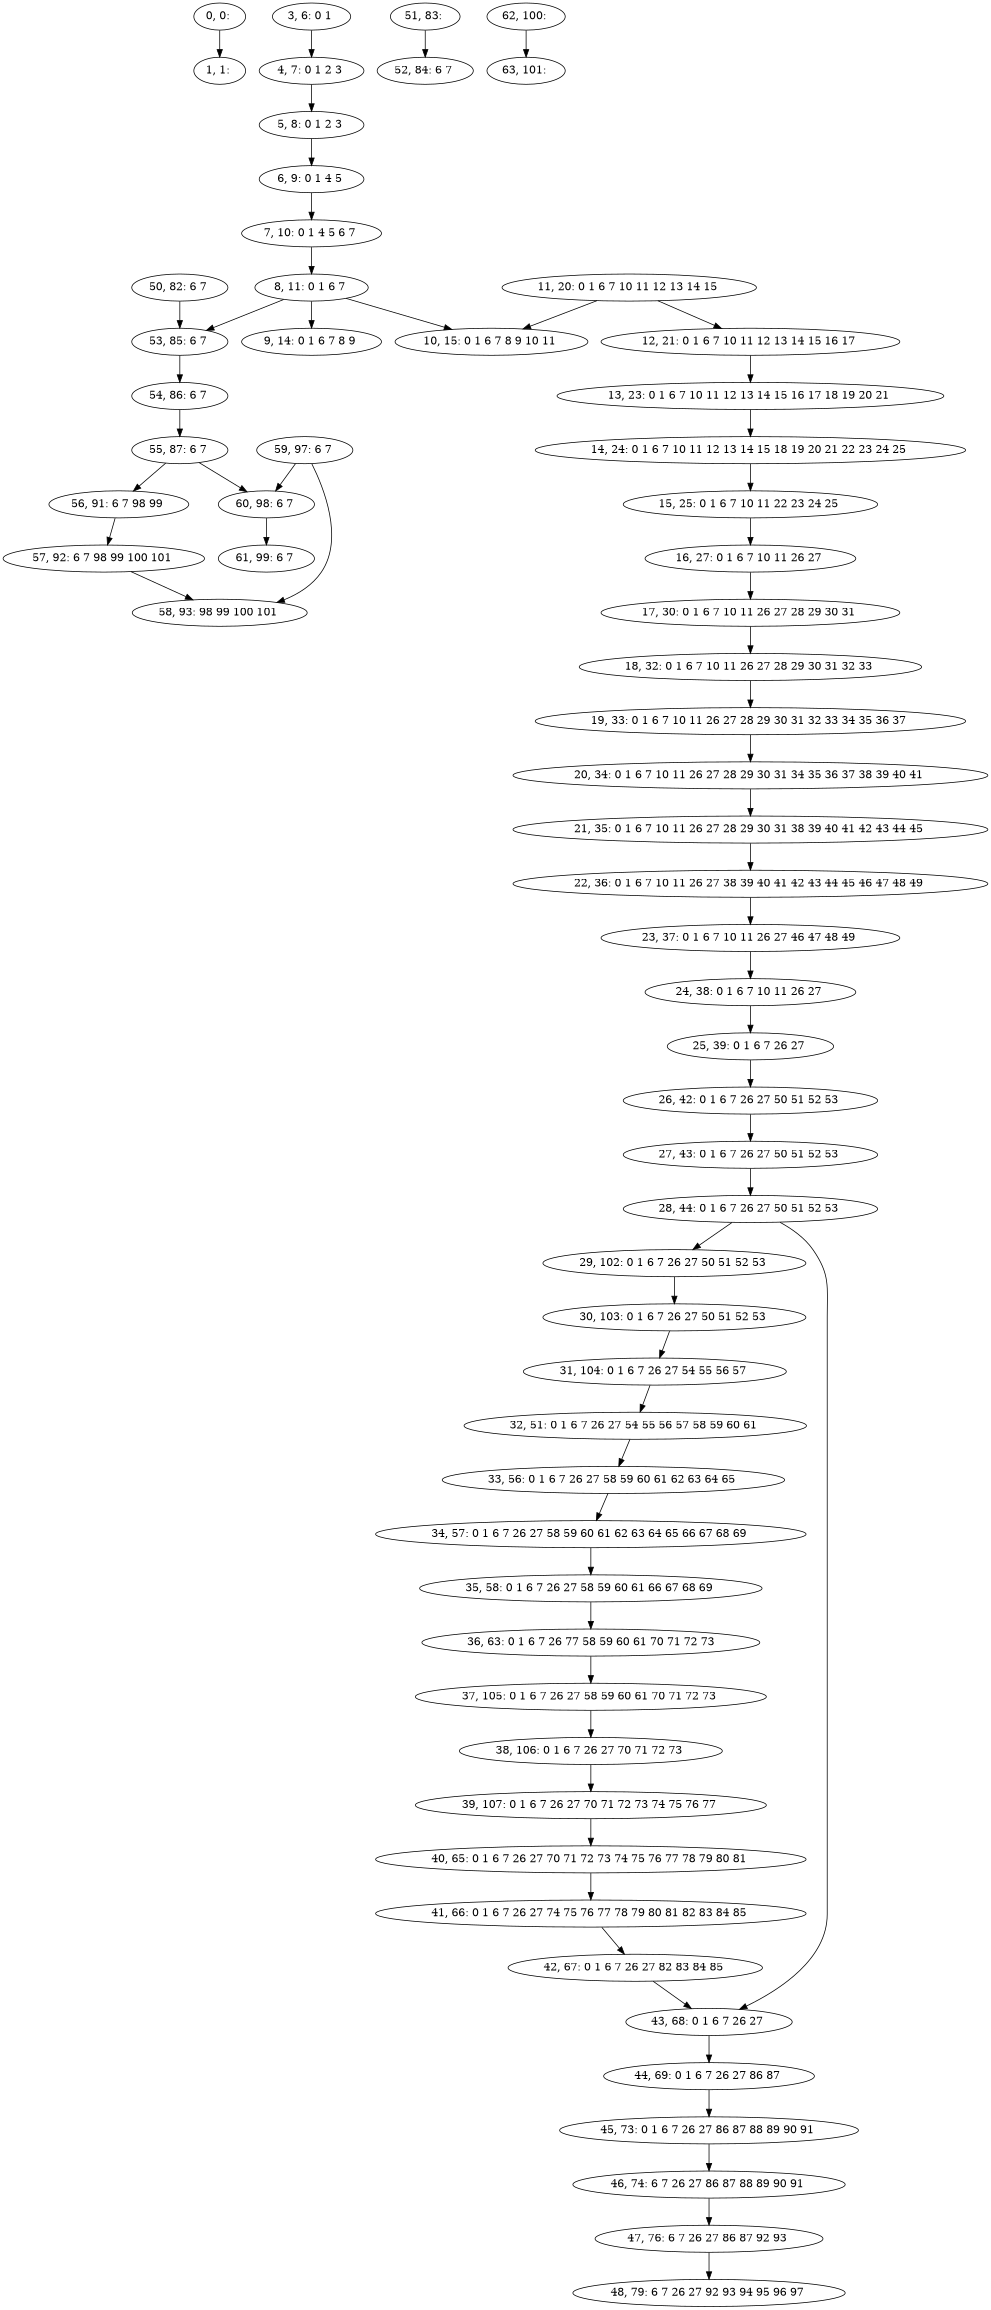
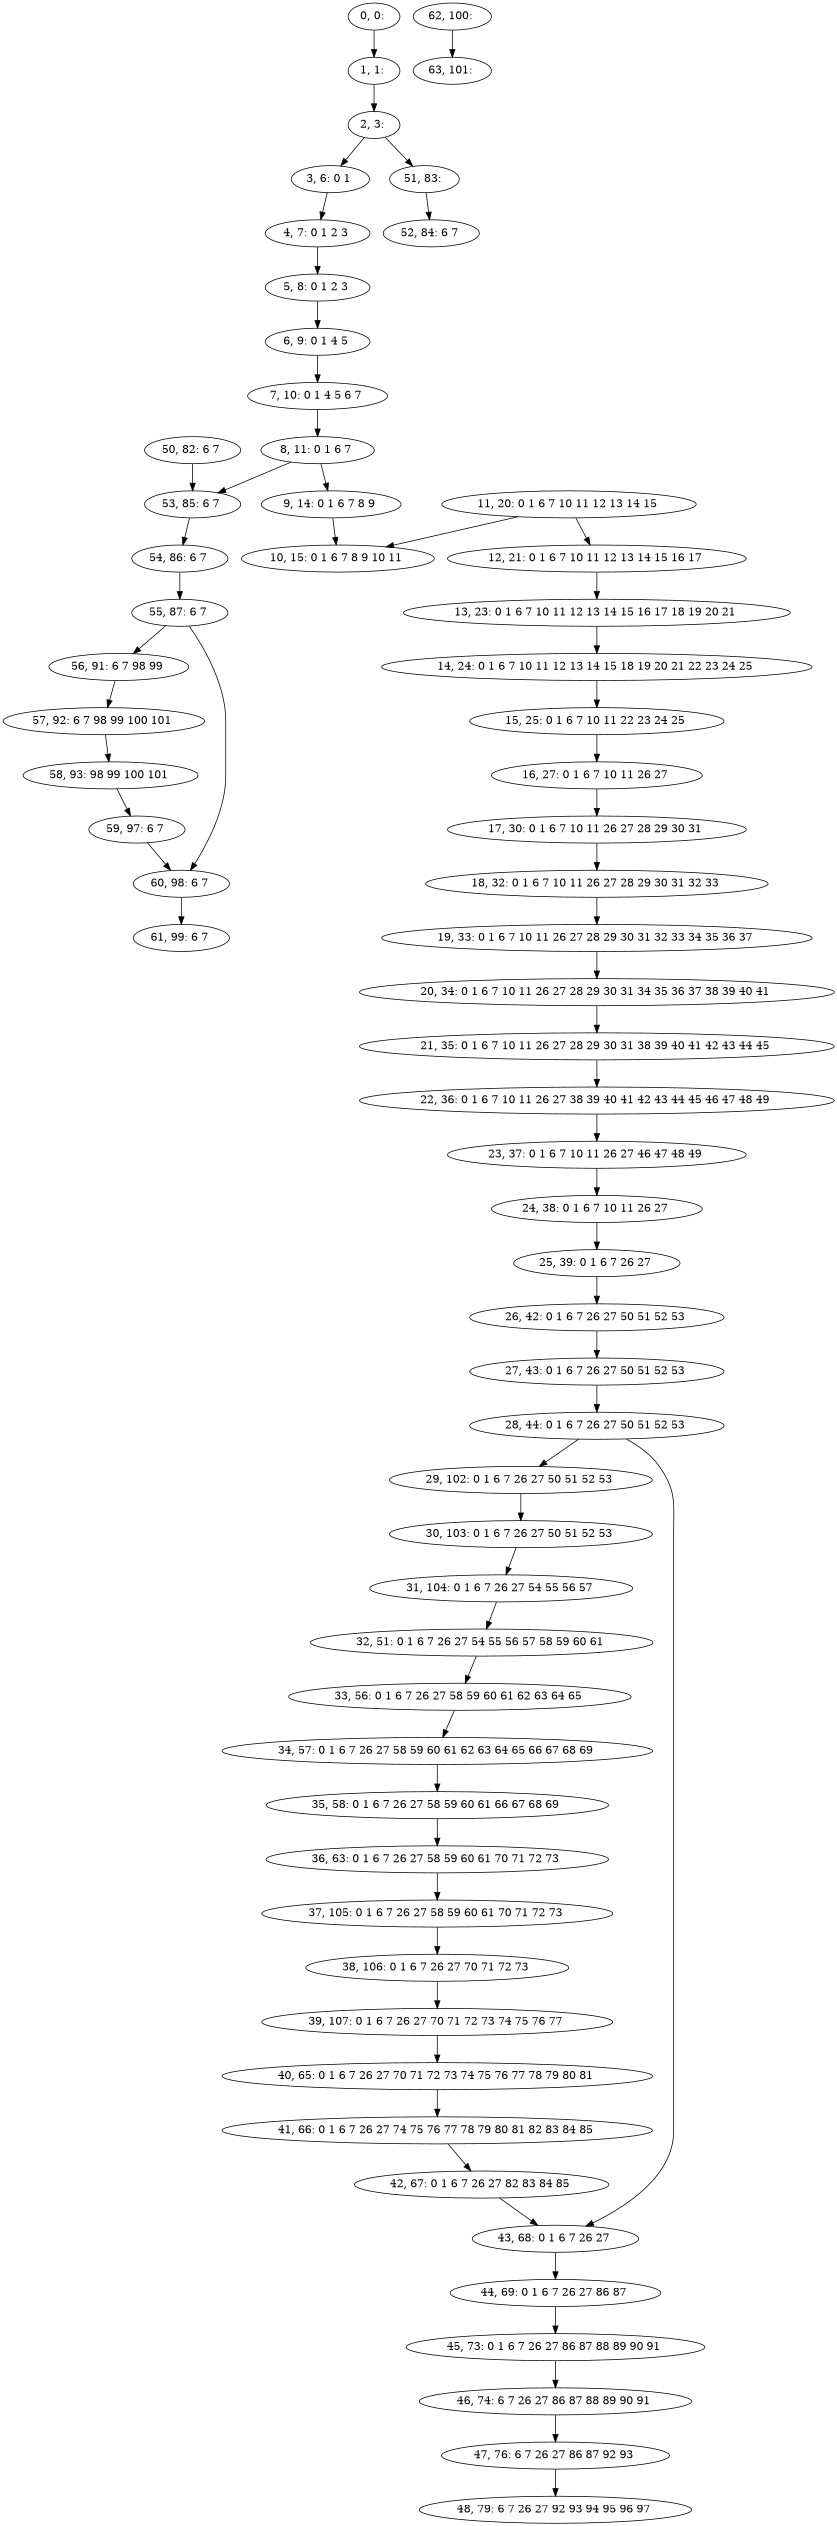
  digraph {
    n1 [label="0, 0: "]
    n2 [label="1, 1: "]
+   n3 [label="2, 3: "]
    n4 [label="3, 6: 0 1 "]
    n5 [label="51, 83: "]
    n6 [label="4, 7: 0 1 2 3 "]
    n7 [label="52, 84: 6 7 "]
    n8 [label="5, 8: 0 1 2 3 "]
    n9 [label="6, 9: 0 1 4 5 "]
    n10 [label="7, 10: 0 1 4 5 6 7 "]
    n11 [label="8, 11: 0 1 6 7 "]
    n12 [label="9, 14: 0 1 6 7 8 9 "]
    n13 [label="53, 85: 6 7 "]
    n14 [label="10, 15: 0 1 6 7 8 9 10 11 "]
    n15 [label="54, 86: 6 7 "]
    n16 [label="11, 20: 0 1 6 7 10 11 12 13 14 15 "]
    n17 [label="12, 21: 0 1 6 7 10 11 12 13 14 15 16 17 "]
    n18 [label="13, 23: 0 1 6 7 10 11 12 13 14 15 16 17 18 19 20 21 "]
    n19 [label="14, 24: 0 1 6 7 10 11 12 13 14 15 18 19 20 21 22 23 24 25 "]
    n20 [label="15, 25: 0 1 6 7 10 11 22 23 24 25 "]
    n21 [label="16, 27: 0 1 6 7 10 11 26 27 "]
    n22 [label="17, 30: 0 1 6 7 10 11 26 27 28 29 30 31 "]
    n23 [label="18, 32: 0 1 6 7 10 11 26 27 28 29 30 31 32 33 "]
    n24 [label="19, 33: 0 1 6 7 10 11 26 27 28 29 30 31 32 33 34 35 36 37 "]
    n25 [label="20, 34: 0 1 6 7 10 11 26 27 28 29 30 31 34 35 36 37 38 39 40 41 "]
    n26 [label="21, 35: 0 1 6 7 10 11 26 27 28 29 30 31 38 39 40 41 42 43 44 45 "]
    n27 [label="22, 36: 0 1 6 7 10 11 26 27 38 39 40 41 42 43 44 45 46 47 48 49 "]
    n28 [label="23, 37: 0 1 6 7 10 11 26 27 46 47 48 49 "]
    n29 [label="24, 38: 0 1 6 7 10 11 26 27 "]
    n30 [label="25, 39: 0 1 6 7 26 27 "]
    n31 [label="26, 42: 0 1 6 7 26 27 50 51 52 53 "]
    n32 [label="27, 43: 0 1 6 7 26 27 50 51 52 53 "]
    n33 [label="28, 44: 0 1 6 7 26 27 50 51 52 53 "]
    n34 [label="29, 102: 0 1 6 7 26 27 50 51 52 53 "]
    n35 [label="43, 68: 0 1 6 7 26 27 "]
    n36 [label="30, 103: 0 1 6 7 26 27 50 51 52 53 "]
    n37 [label="44, 69: 0 1 6 7 26 27 86 87 "]
    n38 [label="31, 104: 0 1 6 7 26 27 54 55 56 57 "]
    n39 [label="32, 51: 0 1 6 7 26 27 54 55 56 57 58 59 60 61 "]
    n40 [label="33, 56: 0 1 6 7 26 27 58 59 60 61 62 63 64 65 "]
    n41 [label="34, 57: 0 1 6 7 26 27 58 59 60 61 62 63 64 65 66 67 68 69 "]
    n42 [label="35, 58: 0 1 6 7 26 27 58 59 60 61 66 67 68 69 "]
-   n43 [label="36, 63: 0 1 6 7 26 77 58 59 60 61 70 71 72 73"]
+   n43 [label="36, 63: 0 1 6 7 26 27 58 59 60 61 70 71 72 73 "]
    n44 [label="37, 105: 0 1 6 7 26 27 58 59 60 61 70 71 72 73 "]
    n45 [label="38, 106: 0 1 6 7 26 27 70 71 72 73 "]
    n46 [label="39, 107: 0 1 6 7 26 27 70 71 72 73 74 75 76 77 "]
    n47 [label="40, 65: 0 1 6 7 26 27 70 71 72 73 74 75 76 77 78 79 80 81 "]
    n48 [label="41, 66: 0 1 6 7 26 27 74 75 76 77 78 79 80 81 82 83 84 85 "]
    n49 [label="42, 67: 0 1 6 7 26 27 82 83 84 85 "]
    n50 [label="45, 73: 0 1 6 7 26 27 86 87 88 89 90 91 "]
    n51 [label="46, 74: 6 7 26 27 86 87 88 89 90 91 "]
    n52 [label="47, 76: 6 7 26 27 86 87 92 93 "]
    n53 [label="48, 79: 6 7 26 27 92 93 94 95 96 97 "]
    n54 [label="50, 82: 6 7 "]
    n55 [label="55, 87: 6 7 "]
    n56 [label="56, 91: 6 7 98 99 "]
    n57 [label="60, 98: 6 7 "]
    n58 [label="57, 92: 6 7 98 99 100 101 "]
    n59 [label="61, 99: 6 7 "]
    n60 [label="58, 93: 98 99 100 101 "]
    n61 [label="59, 97: 6 7 "]
    n62 [label="62, 100: "]
    n63 [label="63, 101: "]
    n1 -> n2
+   n2 -> n3
+   n3 -> n4
+   n3 -> n5
    n4 -> n6
    n5 -> n7
    n6 -> n8
    n8 -> n9
    n9 -> n10
    n10 -> n11
    n11 -> n12
    n11 -> n13
-   n11 -> n14
+   n12 -> n14
    n13 -> n15
    n15 -> n55
    n16 -> n14
    n16 -> n17
    n17 -> n18
    n18 -> n19
    n19 -> n20
    n20 -> n21
    n21 -> n22
    n22 -> n23
    n23 -> n24
    n24 -> n25
    n25 -> n26
    n26 -> n27
    n27 -> n28
    n28 -> n29
    n29 -> n30
    n30 -> n31
    n31 -> n32
    n32 -> n33
    n33 -> n34
    n33 -> n35
    n34 -> n36
    n35 -> n37
    n36 -> n38
    n37 -> n50
    n38 -> n39
    n39 -> n40
    n40 -> n41
    n41 -> n42
    n42 -> n43
    n43 -> n44
    n44 -> n45
    n45 -> n46
    n46 -> n47
    n47 -> n48
    n48 -> n49
    n49 -> n35
    n50 -> n51
    n51 -> n52
    n52 -> n53
    n54 -> n13
    n55 -> n56
    n55 -> n57
    n56 -> n58
    n57 -> n59
    n58 -> n60
-   n61 -> n60
+   n60 -> n61
    n61 -> n57
    n62 -> n63
  }
